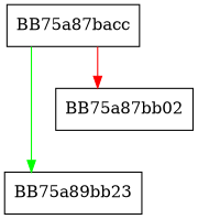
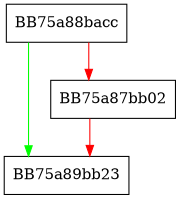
  digraph {
    splines=ortho
    node [shape=box]
    edge [color=red]
    n1 [label=BB75a89bb23]
-   BB75a87bacc
+   BB75a87bacc [label=BB75a88bacc]
    BB75a87bb02
    BB75a87bacc -> n1 [color=green]
    BB75a87bacc -> BB75a87bb02
+   BB75a87bb02 -> n1
  }
